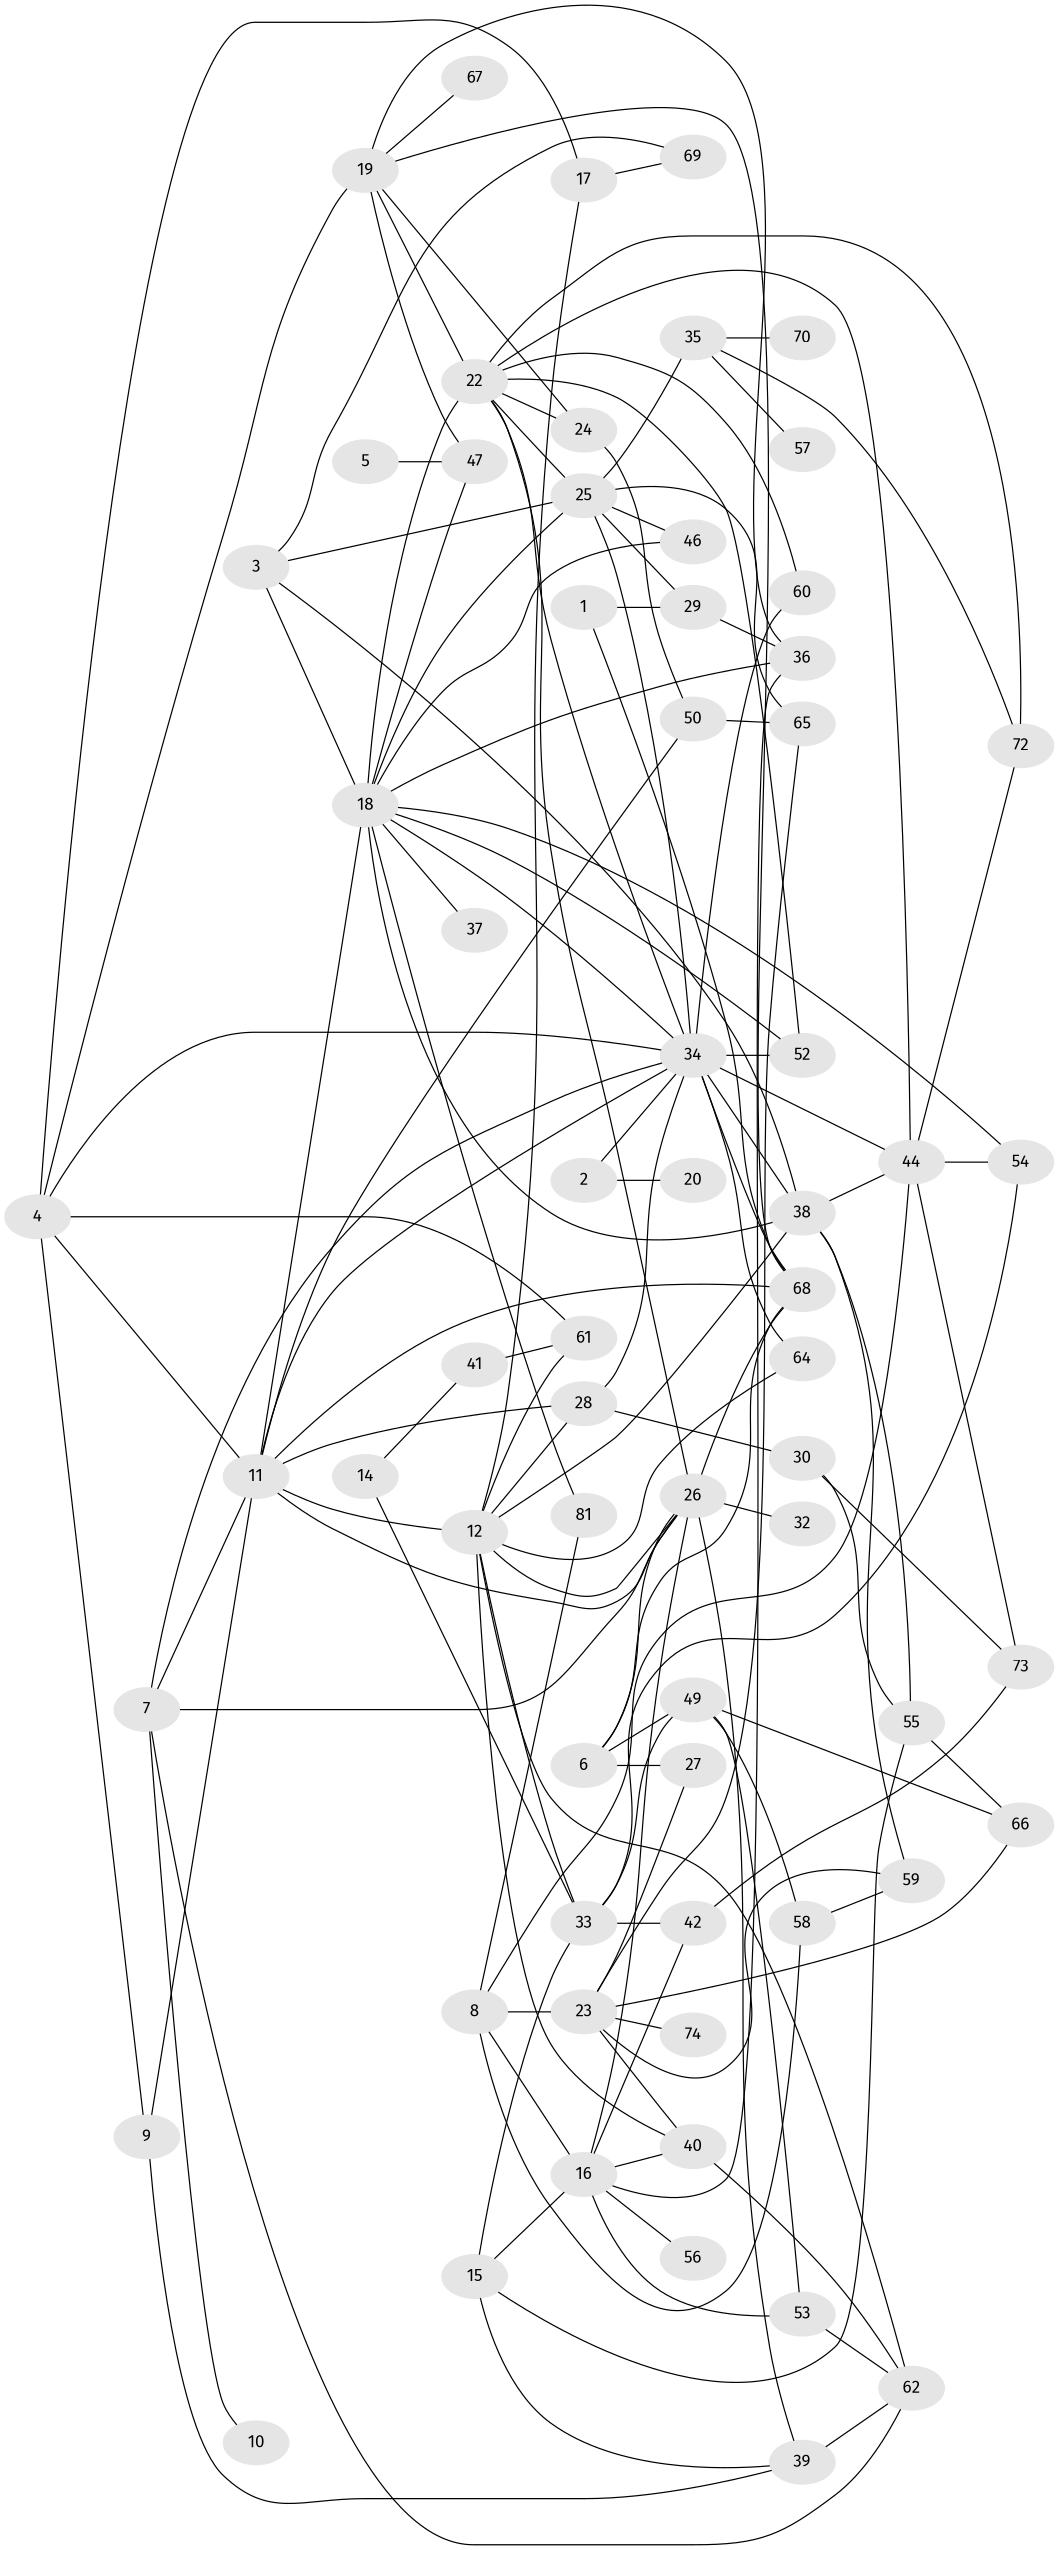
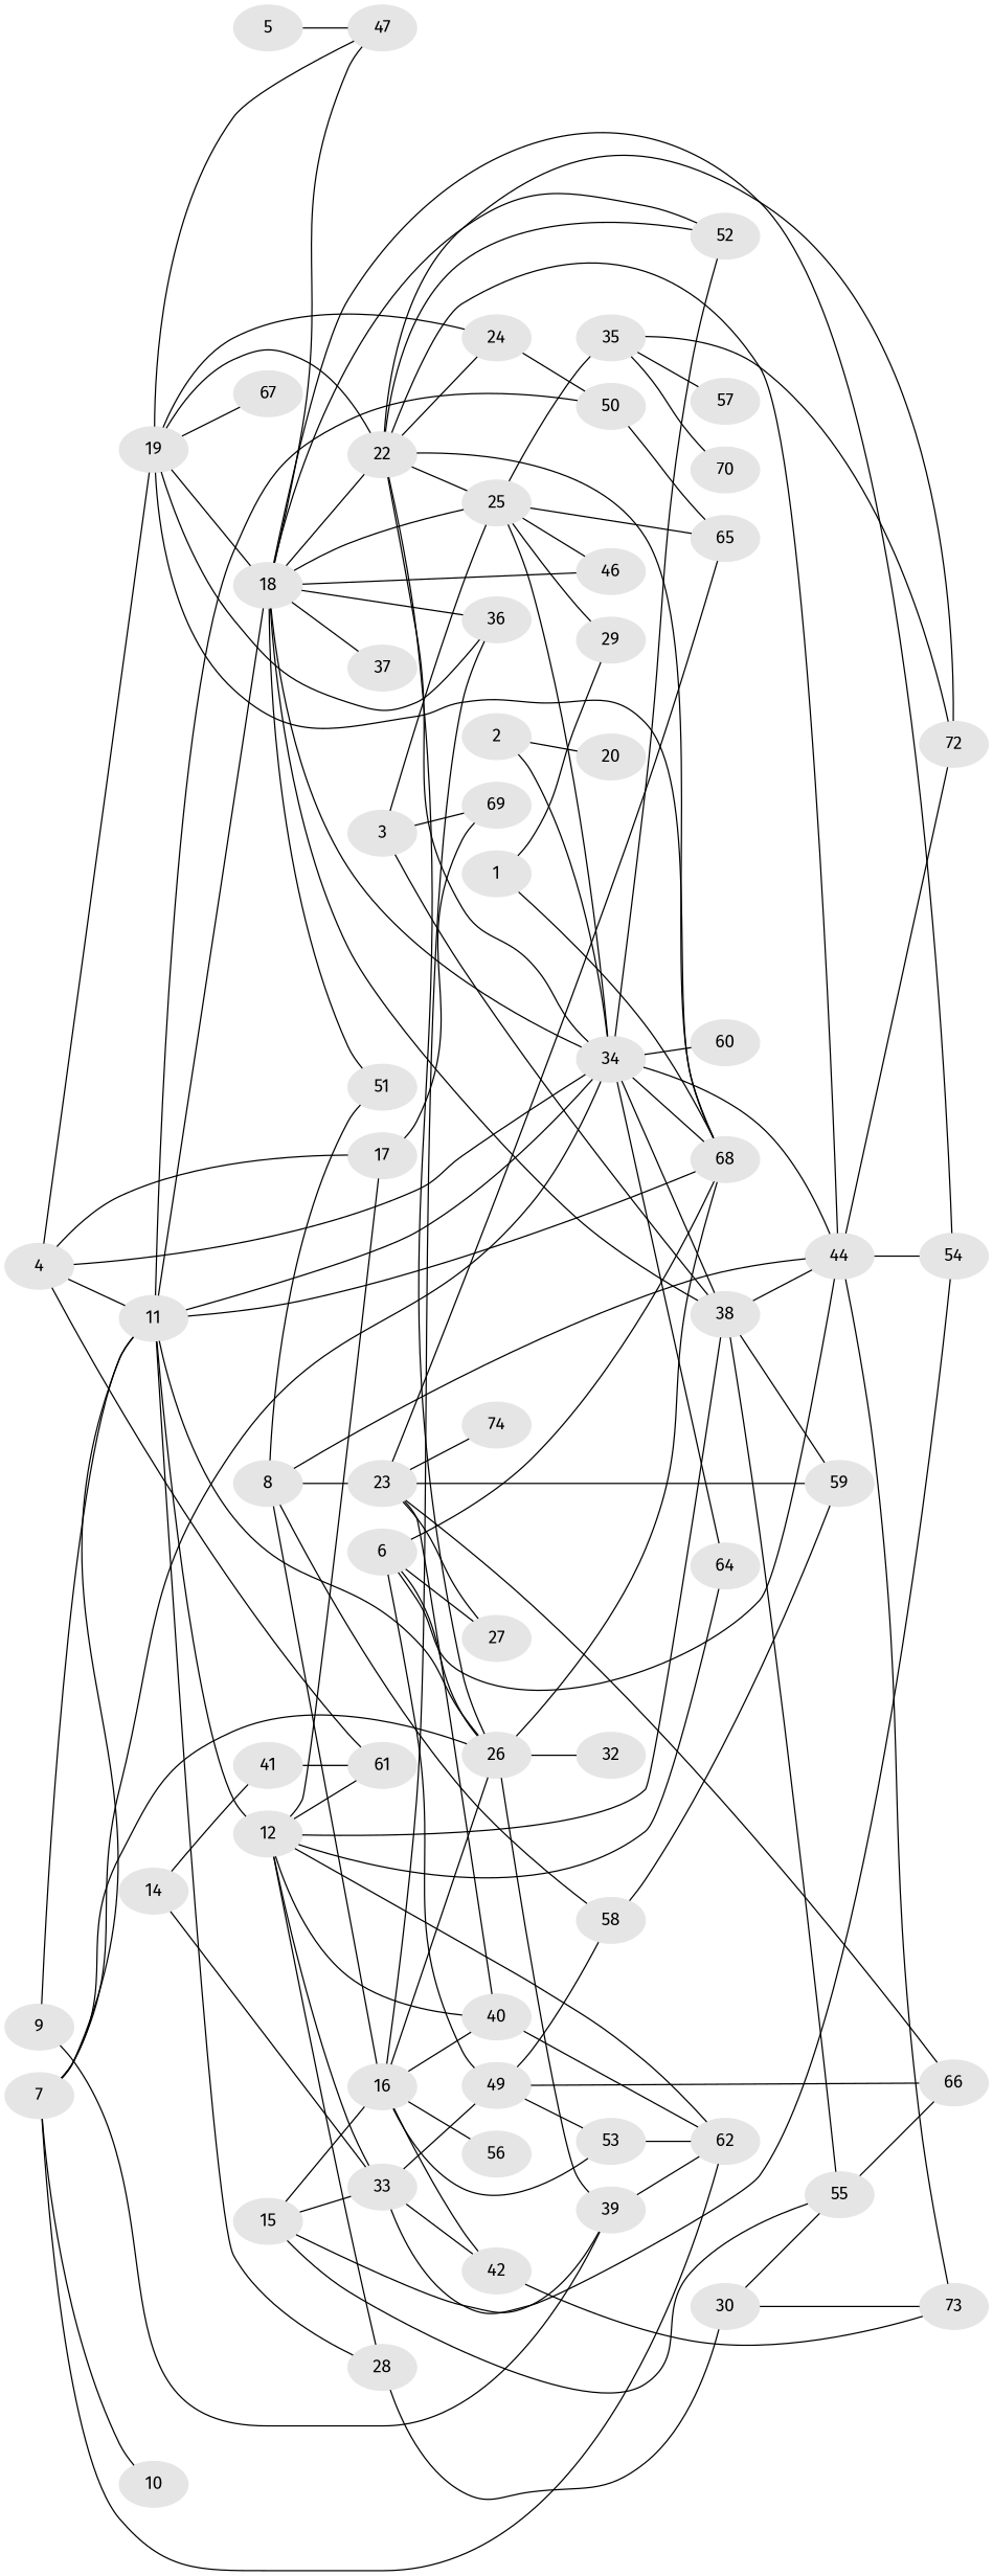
  graph {
    fontname="Fira Sans"
    rankdir=LR
    node [color=gray90 fontname="Fira Sans" style=filled]
    edge [fontname="Fira Sans" weight=1.0]
    1
    29
    68
    36
    2
    20
    34
    38
    44
    64
    52
    60
    3
    18
    25
    69
-   51 [label=81]
+   51
    22
    37
    46
    47
    54
    65
    35
    55
    59
    4
    9
    11
    17
    19
    61
    39
    26
    12
    28
    50
    24
    67
    5
    6
    27
    49
    32
    72
    73
    58
    53
    66
    7
    10
    62
    8
    16
    23
    40
    42
    56
    74
    33
    30
    14
    41
    15
    57
    70
    1 -- 29
    1 -- 68
-   29 -- 36
    2 -- 20
    2 -- 34
    34 -- 68
    34 -- 38
    34 -- 44
    34 -- 64
    34 -- 52 [weight=4.0]
    34 -- 60 [weight=2.0]
    38 -- 44 [weight=2.0]
    38 -- 55
    38 -- 59
    44 -- 54
    44 -- 72 [weight=2.0]
    44 -- 73
    3 -- 38
-   3 -- 18
+   19 -- 18
    3 -- 25
    3 -- 69
    18 -- 36
    18 -- 34 [weight=2.0]
    18 -- 38
    18 -- 52
    18 -- 25
    18 -- 51
    18 -- 22
    18 -- 37
    18 -- 46
    18 -- 47
    18 -- 54
    25 -- 29
    25 -- 34
    25 -- 46
    25 -- 65
    25 -- 35
-   22 -- 60
+   22 -- 68
    22 -- 34
    22 -- 44
    22 -- 52
    22 -- 25
    22 -- 26
    22 -- 24
    22 -- 72
    35 -- 72
    35 -- 57
    35 -- 70
    55 -- 66
    4 -- 34
-   4 -- 9
    4 -- 11
    4 -- 17
    4 -- 19
    4 -- 61 [weight=2.0]
    9 -- 11
    9 -- 39 [weight=2.0]
    11 -- 68
    11 -- 34 [weight=2.0]
    11 -- 18
    11 -- 26 [weight=2.0]
    11 -- 12 [weight=3.0]
    11 -- 28
    11 -- 50
    17 -- 69
    19 -- 68
    19 -- 36
    19 -- 22
    19 -- 47
    19 -- 24
    19 -- 67
    39 -- 62 [weight=2.0]
    26 -- 68
    26 -- 39
    26 -- 32
    12 -- 38
    12 -- 64
    12 -- 17
    12 -- 61
-   12 -- 26
    12 -- 28
    12 -- 62
    12 -- 40
    12 -- 33
-   28 -- 34
    28 -- 30
    50 -- 65
    24 -- 50
    5 -- 47
    6 -- 68
+   6 -- 44
    6 -- 26
    6 -- 27
    6 -- 49
    49 -- 58
    49 -- 53
    49 -- 66
    58 -- 59
    53 -- 62
    7 -- 34
    7 -- 11
    7 -- 26
    7 -- 10
    7 -- 62
    8 -- 44
    8 -- 51
    8 -- 58
    8 -- 16
    8 -- 23
    16 -- 36
    16 -- 26
    16 -- 53
    16 -- 40
    16 -- 42
    16 -- 56
    23 -- 65
    23 -- 59
    23 -- 27
    23 -- 66
    23 -- 40
    23 -- 74
    40 -- 62
    42 -- 73
    33 -- 54
    33 -- 49
    33 -- 42
    30 -- 55
    30 -- 73
    14 -- 33
    14 -- 41
    41 -- 61
    15 -- 55
    15 -- 39
    15 -- 16
    15 -- 33
  }
